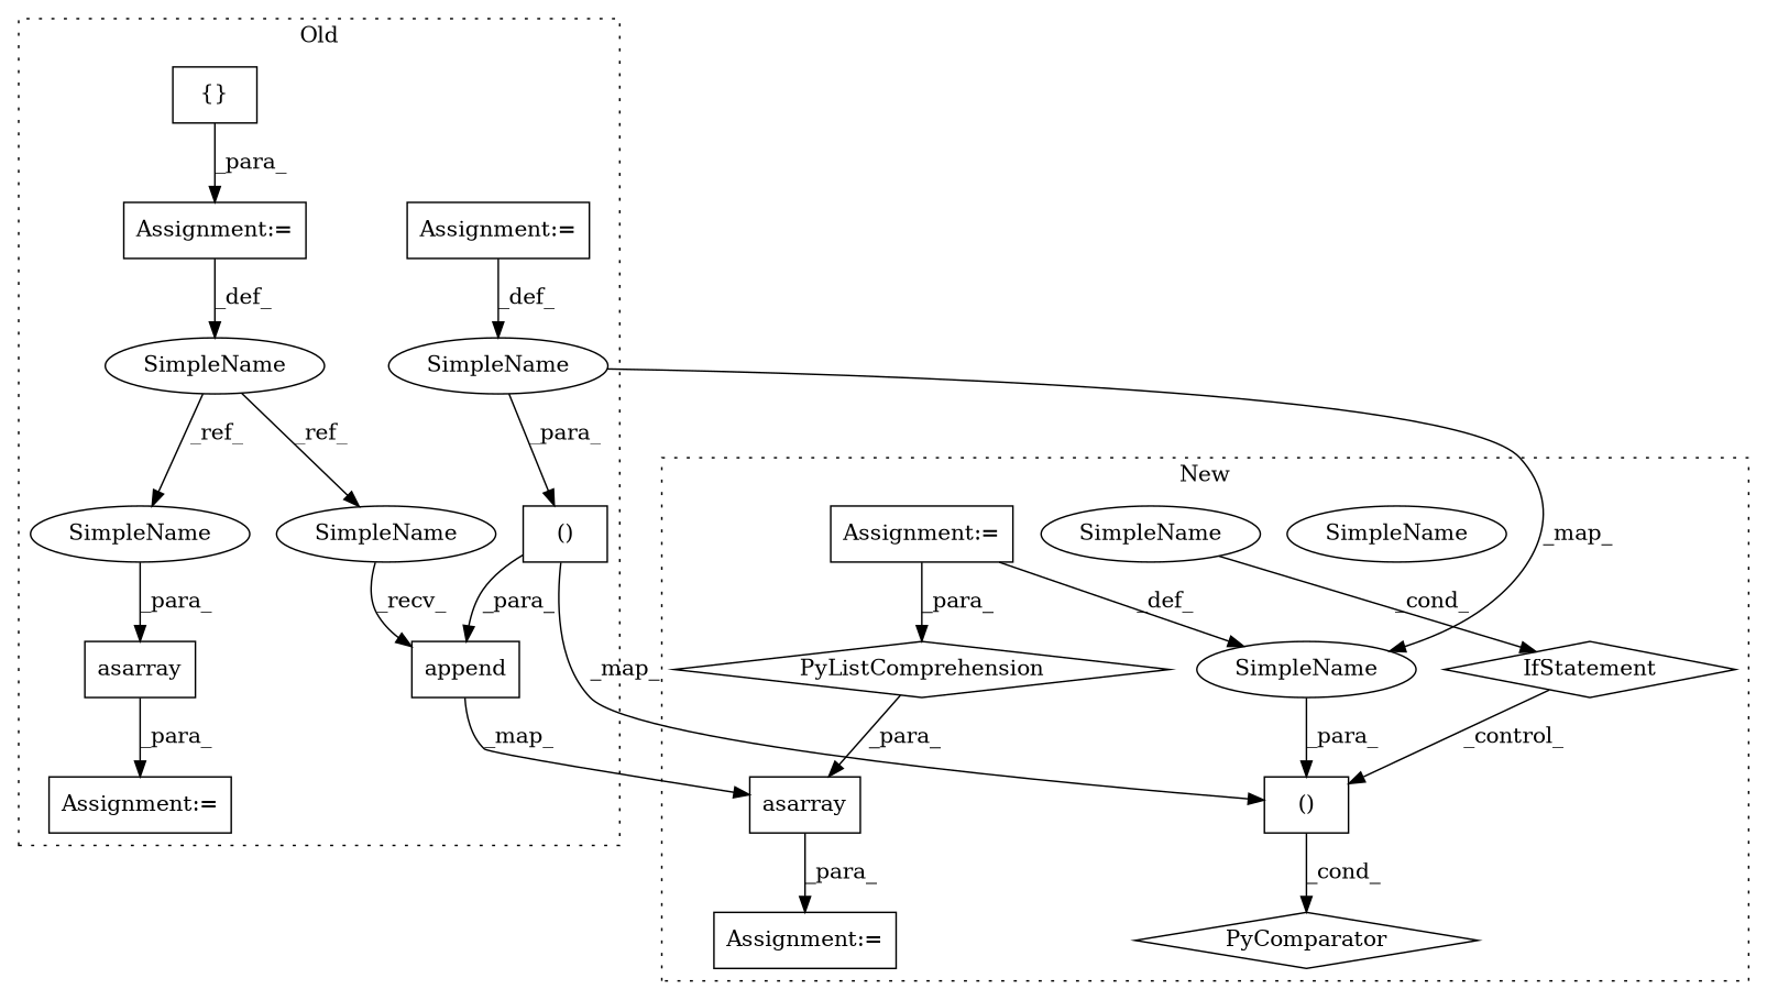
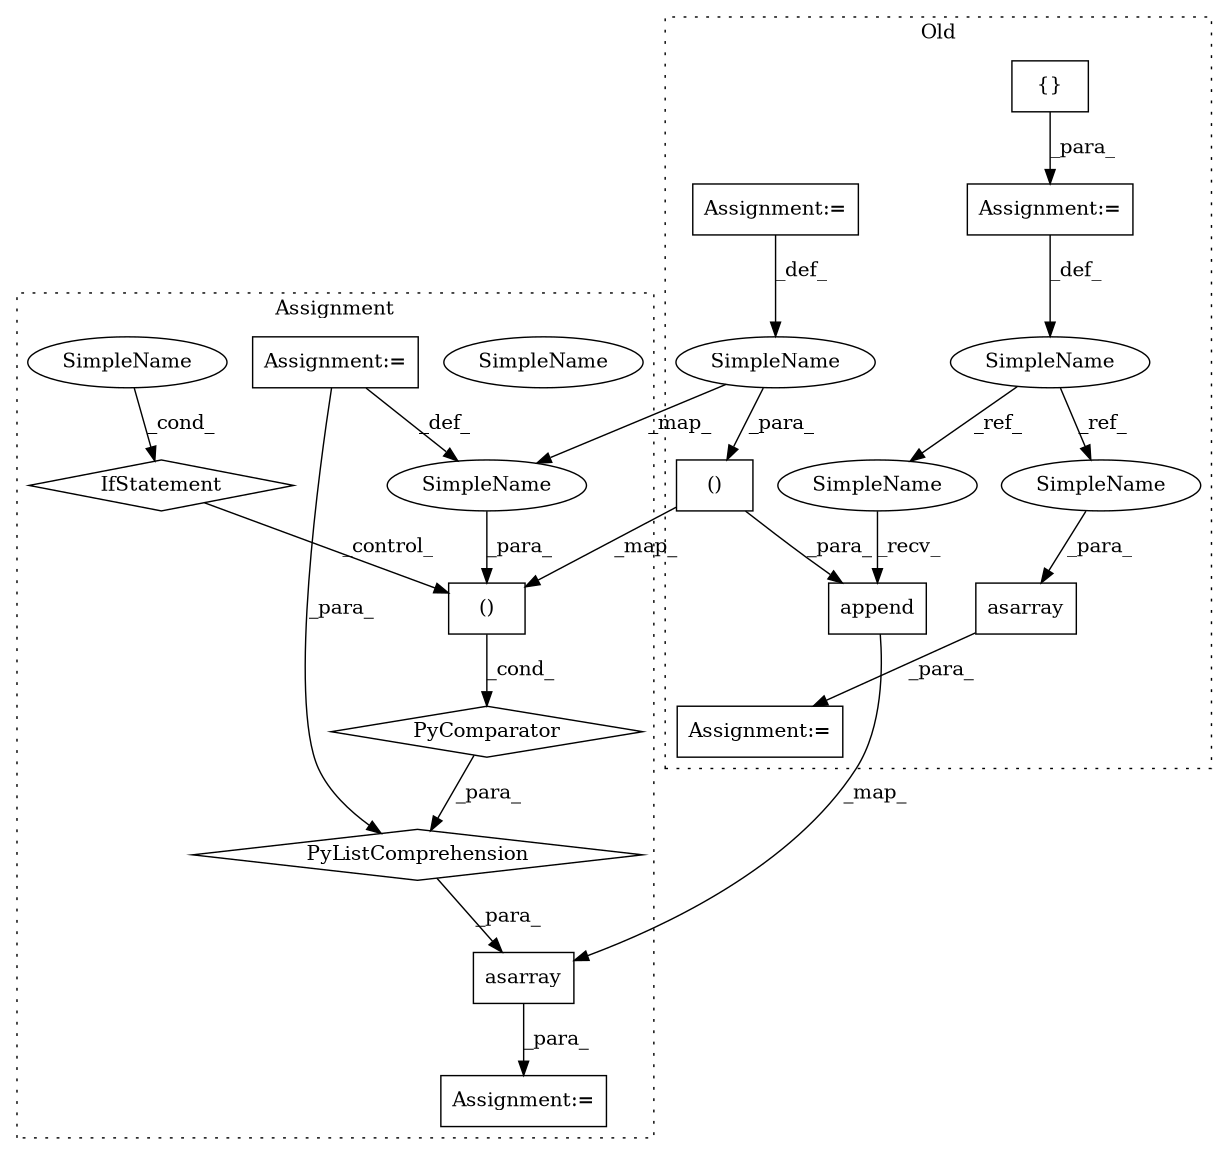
  digraph {
    node [a=42 l=2 s=27230 shape=box]
    n1 [a=32 l="14,2" label=append s="28127,28184"]
    n2 [a=4 label="{}" s=28038]
    n3 [a=106 l=43 label="()" s=28141]
    n4 [label=SimpleName s=28103 shape=ellipse]
    n5 [a=7 l=1 label="Assignment:=" s=28205]
    n6 [a=7 l=1 label="Assignment:=" s=28013]
    n7 [a=7 l="53,2" label="Assignment:=" s="28046,28109"]
    n8 [a=32 l="8,1" label=asarray s="28212,28227"]
    n9 [l=7 label=SimpleName s=28006 shape=ellipse]
    n10 [l=7 label=SimpleName s=28220 shape=ellipse]
    n11 [l=7 label=SimpleName s=28119 shape=ellipse]
    n12 [a=32 l="24,-10" label=asarray s="27104,27261"]
    n13 [a=7 l=1 label="Assignment:=" s=27097]
    n14 [a=113 l=18 label=PyComparator shape=diamond]
    n15 [a=106 l=43 label="()" s=27128]
    n16 [a=25 l=18 label=IfStatement shape=diamond]
    n17 [label=SimpleName s=27233 shape=ellipse]
    n18 [l=5 label=SimpleName s=27243 shape=ellipse]
    n19 [a=109 l=133 label=PyListComprehension s=27128 shape=diamond]
    n20 [a=7 l=18 label="Assignment:="]
    n21 [l=5 label=SimpleName s=27243 shape=ellipse]
    subgraph cluster_1 {
      label=Old
      style=dotted
      n1
      n2
      n3
      n4
      n5
      n6
      n7
      n8
      n9
      n10
      n11
    }
    subgraph cluster_2 {
-     label=New
+     label=Assignment
      style=dotted
      n12
      n13
      n14
      n15
      n16
      n17
      n18
      n19
      n20
      n21
    }
    n1 -> n12 [label=_map_]
    n2 -> n6 [label=_para_]
    n3 -> n1 [label=_para_]
    n3 -> n15 [label=_map_]
    n4 -> n3 [label=_para_]
    n4 -> n17 [label=_map_]
    n6 -> n9 [label=_def_]
    n7 -> n4 [label=_def_]
    n8 -> n5 [label=_para_]
    n9 -> n10 [label=_ref_]
    n9 -> n11 [label=_ref_]
    n10 -> n8 [label=_para_]
    n11 -> n1 [label=_recv_]
    n12 -> n13 [label=_para_]
+   n14 -> n19 [label=_para_]
    n15 -> n14 [label=_cond_]
    n16 -> n15 [label=_control_]
    n17 -> n15 [label=_para_]
    n19 -> n12 [label=_para_]
    n20 -> n17 [label=_def_]
    n20 -> n19 [label=_para_]
    n21 -> n16 [label=_cond_]
  }
